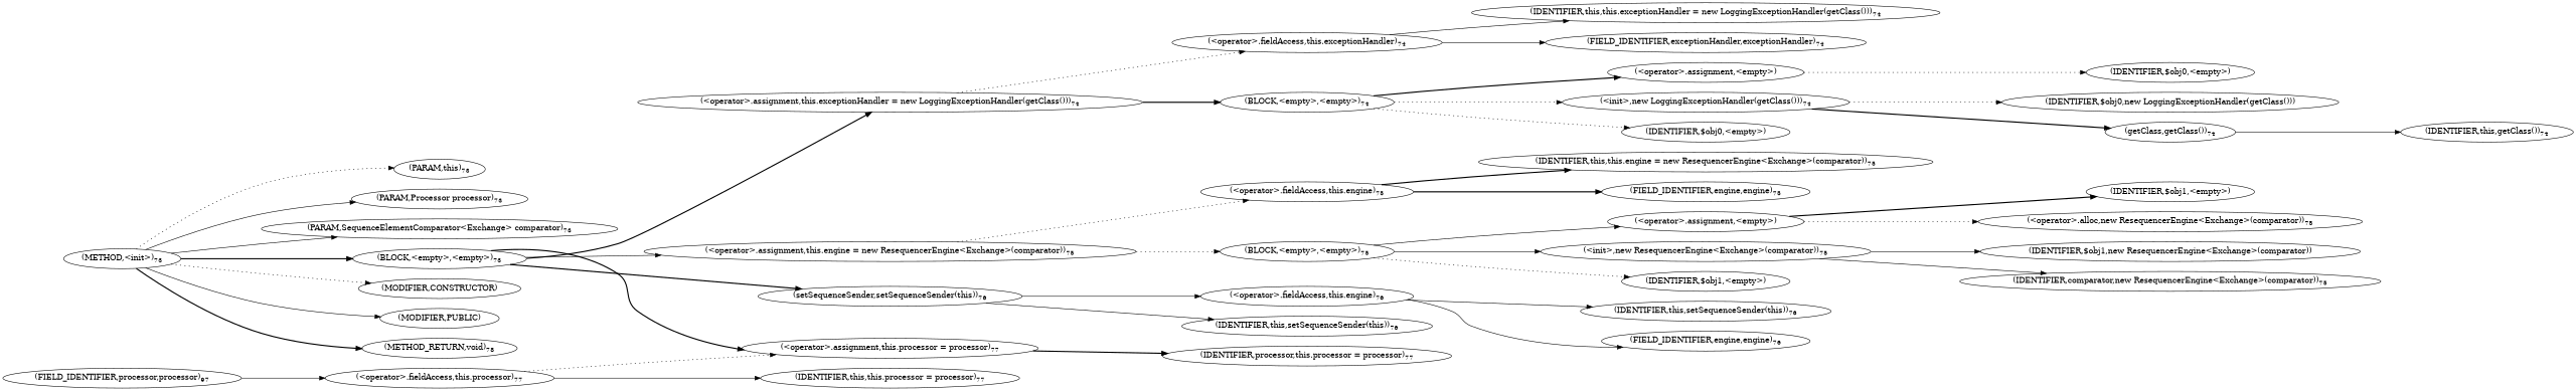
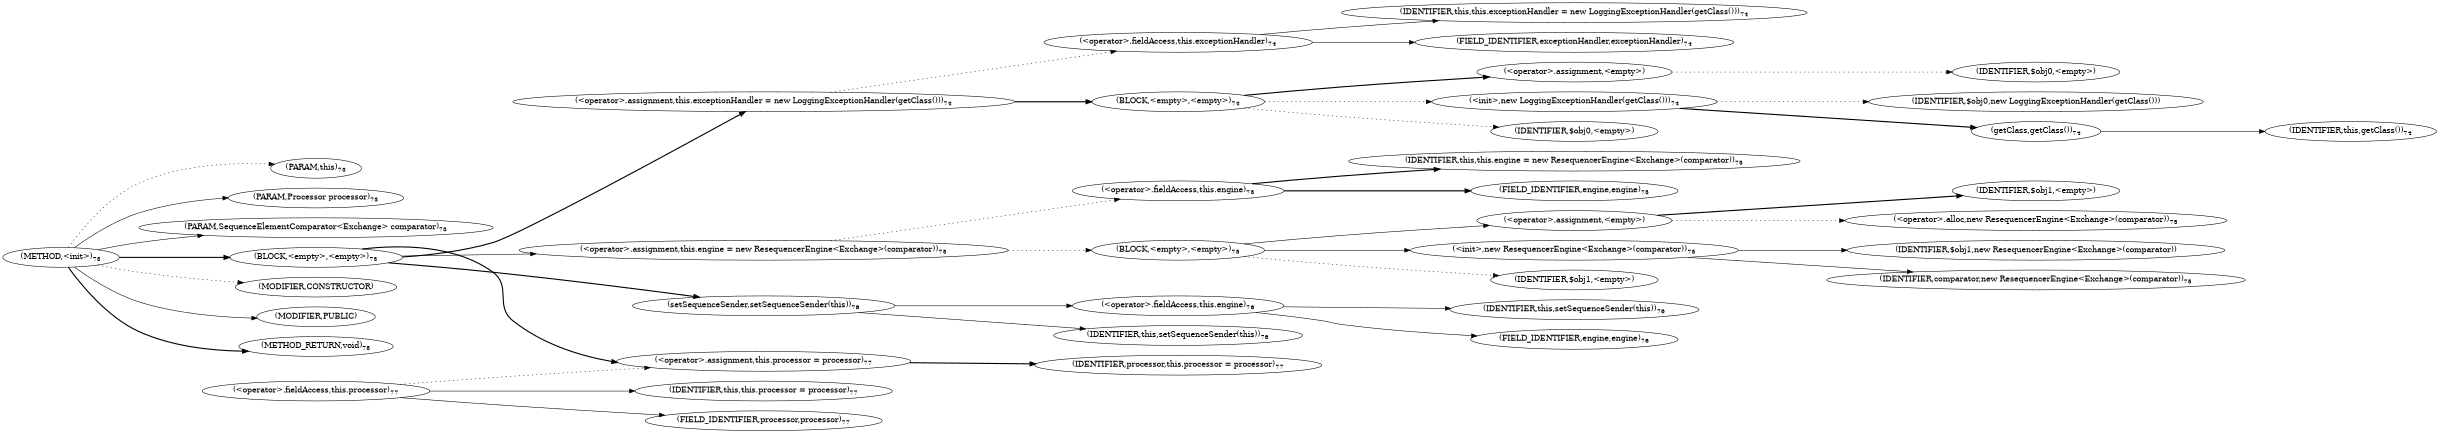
  digraph {
    rankdir=LR
    edge [style=solid]
    n1 [label=<(METHOD,&lt;init&gt;)<SUB>73</SUB>>]
    n2 [label=<(PARAM,this)<SUB>73</SUB>>]
    n3 [label=<(PARAM,Processor processor)<SUB>73</SUB>>]
    n4 [label=<(PARAM,SequenceElementComparator&lt;Exchange&gt; comparator)<SUB>73</SUB>>]
    n5 [label=<(BLOCK,&lt;empty&gt;,&lt;empty&gt;)<SUB>73</SUB>>]
    n6 [label=<(MODIFIER,CONSTRUCTOR)>]
    n7 [label=<(MODIFIER,PUBLIC)>]
    n8 [label=<(METHOD_RETURN,void)<SUB>78</SUB>>]
    n9 [label=<(&lt;operator&gt;.assignment,this.exceptionHandler = new LoggingExceptionHandler(getClass()))<SUB>74</SUB>>]
    n10 [label=<(&lt;operator&gt;.assignment,this.engine = new ResequencerEngine&lt;Exchange&gt;(comparator))<SUB>75</SUB>>]
    n11 [label=<(setSequenceSender,setSequenceSender(this))<SUB>76</SUB>>]
    n12 [label=<(&lt;operator&gt;.assignment,this.processor = processor)<SUB>77</SUB>>]
    n13 [label=<(&lt;operator&gt;.fieldAccess,this.exceptionHandler)<SUB>74</SUB>>]
    n14 [label=<(BLOCK,&lt;empty&gt;,&lt;empty&gt;)<SUB>74</SUB>>]
    n15 [label=<(&lt;operator&gt;.fieldAccess,this.engine)<SUB>75</SUB>>]
    n16 [label=<(BLOCK,&lt;empty&gt;,&lt;empty&gt;)<SUB>75</SUB>>]
    n17 [label=<(&lt;operator&gt;.fieldAccess,this.engine)<SUB>76</SUB>>]
    n18 [label=<(IDENTIFIER,this,setSequenceSender(this))<SUB>76</SUB>>]
    n19 [label=<(IDENTIFIER,processor,this.processor = processor)<SUB>77</SUB>>]
    n20 [label=<(IDENTIFIER,this,this.exceptionHandler = new LoggingExceptionHandler(getClass()))<SUB>74</SUB>>]
    n21 [label=<(FIELD_IDENTIFIER,exceptionHandler,exceptionHandler)<SUB>74</SUB>>]
    n22 [label=<(&lt;operator&gt;.assignment,&lt;empty&gt;)>]
    n23 [label=<(&lt;init&gt;,new LoggingExceptionHandler(getClass()))<SUB>74</SUB>>]
    n24 [label=<(IDENTIFIER,$obj0,&lt;empty&gt;)>]
    n25 [label=<(IDENTIFIER,$obj0,&lt;empty&gt;)>]
    n26 [label=<(IDENTIFIER,$obj0,new LoggingExceptionHandler(getClass()))>]
    n27 [label=<(getClass,getClass())<SUB>74</SUB>>]
    n28 [label=<(IDENTIFIER,this,getClass())<SUB>74</SUB>>]
    n29 [label=<(IDENTIFIER,this,this.engine = new ResequencerEngine&lt;Exchange&gt;(comparator))<SUB>75</SUB>>]
    n30 [label=<(FIELD_IDENTIFIER,engine,engine)<SUB>75</SUB>>]
    n31 [label=<(&lt;operator&gt;.assignment,&lt;empty&gt;)>]
    n32 [label=<(&lt;init&gt;,new ResequencerEngine&lt;Exchange&gt;(comparator))<SUB>75</SUB>>]
    n33 [label=<(IDENTIFIER,$obj1,&lt;empty&gt;)>]
    n34 [label=<(IDENTIFIER,$obj1,&lt;empty&gt;)>]
    n35 [label=<(&lt;operator&gt;.alloc,new ResequencerEngine&lt;Exchange&gt;(comparator))<SUB>75</SUB>>]
    n36 [label=<(IDENTIFIER,$obj1,new ResequencerEngine&lt;Exchange&gt;(comparator))>]
    n37 [label=<(IDENTIFIER,comparator,new ResequencerEngine&lt;Exchange&gt;(comparator))<SUB>75</SUB>>]
    n38 [label=<(IDENTIFIER,this,setSequenceSender(this))<SUB>76</SUB>>]
    n39 [label=<(FIELD_IDENTIFIER,engine,engine)<SUB>76</SUB>>]
    n40 [label=<(&lt;operator&gt;.fieldAccess,this.processor)<SUB>77</SUB>>]
    n41 [label=<(IDENTIFIER,this,this.processor = processor)<SUB>77</SUB>>]
-   n42 [label=<(FIELD_IDENTIFIER,processor,processor)<SUB>97</SUB>>]
+   n42 [label=<(FIELD_IDENTIFIER,processor,processor)<SUB>77</SUB>>]
    n1 -> n2 [style=dotted]
    n1 -> n3
    n1 -> n4
    n1 -> n5 [style=bold]
    n1 -> n6 [style=dotted]
    n1 -> n7
    n1 -> n8 [style=bold]
    n5 -> n9 [style=bold]
    n5 -> n10
    n5 -> n11 [style=bold]
    n5 -> n12 [style=bold]
    n9 -> n13 [style=dotted]
    n9 -> n14 [style=bold]
    n10 -> n15 [style=dotted]
    n10 -> n16 [style=dotted]
    n11 -> n17
    n11 -> n18
    n12 -> n19 [style=bold]
    n13 -> n20
    n13 -> n21
    n14 -> n22 [style=bold]
    n14 -> n23 [style=dotted]
    n14 -> n24 [style=dotted]
    n15 -> n29 [style=bold]
    n15 -> n30 [style=bold]
    n16 -> n31
    n16 -> n32
    n16 -> n33 [style=dotted]
    n17 -> n38
    n17 -> n39
    n22 -> n25 [style=dotted]
    n23 -> n26 [style=dotted]
    n23 -> n27 [style=bold]
    n27 -> n28
    n31 -> n34 [style=bold]
    n31 -> n35 [style=dotted]
    n32 -> n36
    n32 -> n37
    n40 -> n12 [style=dotted]
    n40 -> n41
-   n42 -> n40
+   n40 -> n42
  }
